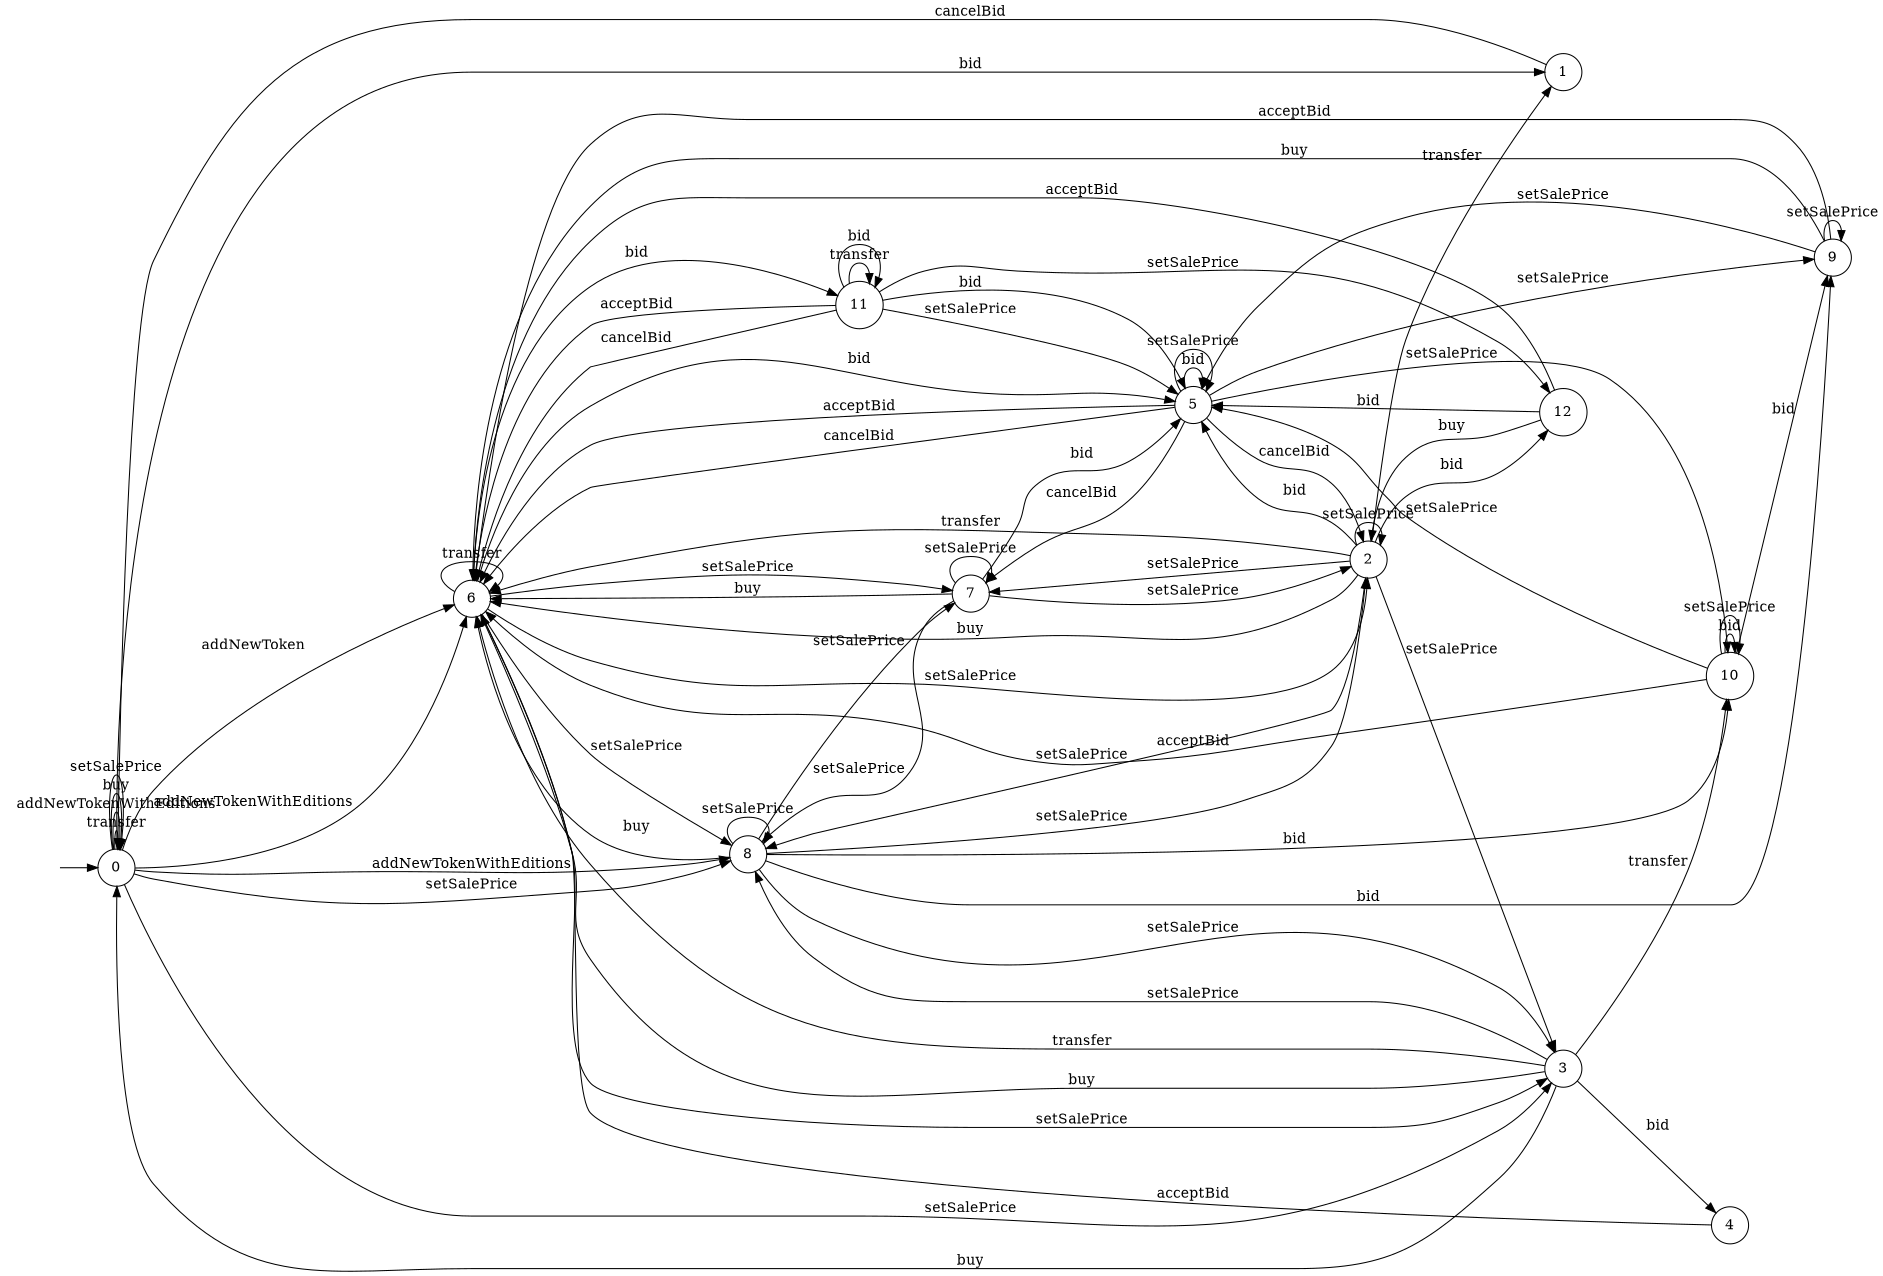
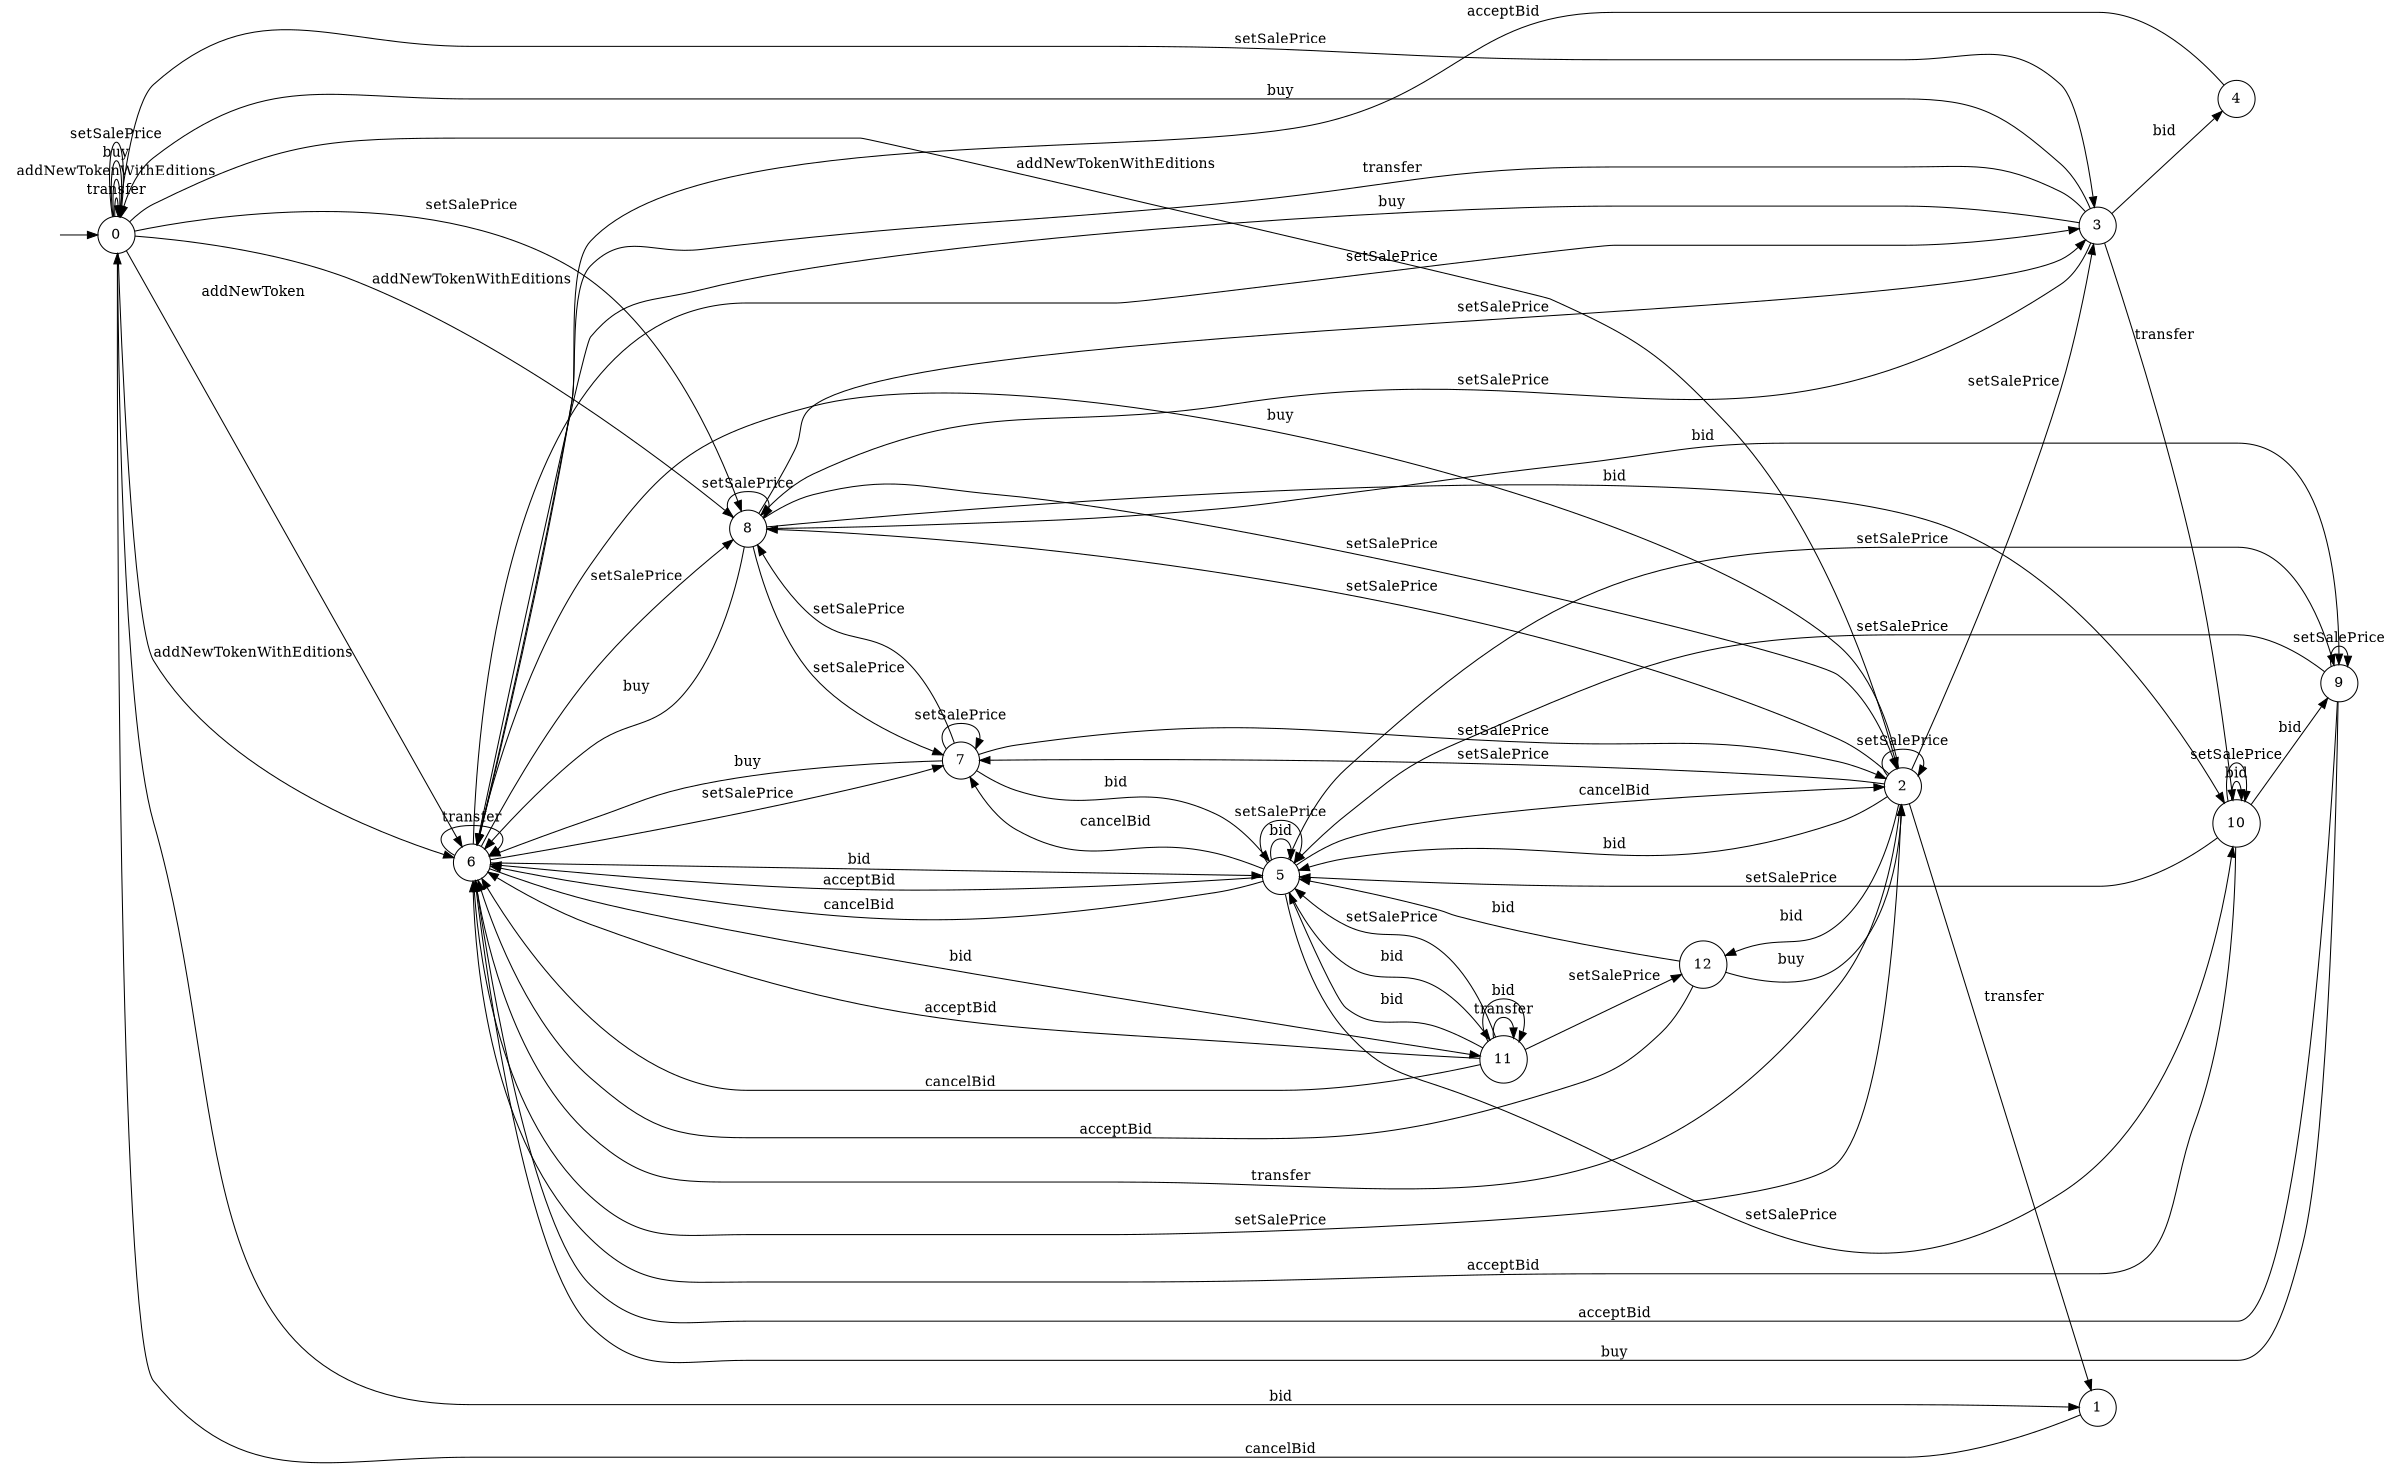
  digraph {
    rankdir=LR
    node [shape=circle]
    "" [shape=plaintext]
    n2 [label=0]
    n3 [label=1]
    n4 [label=6]
    n5 [label=8]
    n6 [label=2]
    n7 [label=3]
    n8 [label=10]
    n9 [label=9]
    n10 [label=5]
    n11 [label=7]
    n12 [label=11]
    n13 [label=12]
    n14 [label=4]
    "" -> n2
    n2 -> n2 [label=transfer]
    n2 -> n2 [label=addNewTokenWithEditions]
    n2 -> n2 [label=buy]
    n2 -> n2 [label=setSalePrice]
    n2 -> n3 [label=bid]
    n2 -> n4 [label=addNewToken]
    n2 -> n4 [label=addNewTokenWithEditions]
    n2 -> n5 [label=addNewTokenWithEditions]
    n2 -> n5 [label=setSalePrice]
+   n2 -> n6 [label=addNewTokenWithEditions]
    n2 -> n7 [label=setSalePrice]
    n3 -> n2 [label=cancelBid]
    n4 -> n4 [label=transfer]
    n4 -> n5 [label=setSalePrice]
    n4 -> n6 [label=setSalePrice]
    n4 -> n7 [label=setSalePrice]
    n4 -> n10 [label=bid]
    n4 -> n11 [label=setSalePrice]
    n4 -> n12 [label=bid]
    n5 -> n4 [label=buy]
    n5 -> n5 [label=setSalePrice]
    n5 -> n6 [label=setSalePrice]
    n5 -> n7 [label=setSalePrice]
    n5 -> n8 [label=bid]
    n5 -> n9 [label=bid]
    n5 -> n11 [label=setSalePrice]
    n6 -> n3 [label=transfer]
    n6 -> n4 [label=transfer]
    n6 -> n4 [label=buy]
    n6 -> n5 [label=setSalePrice]
    n6 -> n6 [label=setSalePrice]
    n6 -> n7 [label=setSalePrice]
    n6 -> n10 [label=bid]
    n6 -> n11 [label=setSalePrice]
    n6 -> n13 [label=bid]
    n7 -> n2 [label=buy]
    n7 -> n4 [label=transfer]
    n7 -> n4 [label=buy]
    n7 -> n5 [label=setSalePrice]
    n7 -> n8 [label=transfer]
    n7 -> n14 [label=bid]
    n8 -> n4 [label=acceptBid]
    n8 -> n8 [label=bid]
    n8 -> n8 [label=setSalePrice]
    n8 -> n9 [label=bid]
    n8 -> n10 [label=setSalePrice]
    n9 -> n4 [label=acceptBid]
    n9 -> n4 [label=buy]
    n9 -> n9 [label=setSalePrice]
    n9 -> n10 [label=setSalePrice]
    n10 -> n4 [label=acceptBid]
    n10 -> n4 [label=cancelBid]
    n10 -> n6 [label=cancelBid]
    n10 -> n8 [label=setSalePrice]
    n10 -> n9 [label=setSalePrice]
    n10 -> n10 [label=bid]
    n10 -> n10 [label=setSalePrice]
    n10 -> n11 [label=cancelBid]
+   n10 -> n12 [label=bid]
    n11 -> n4 [label=buy]
    n11 -> n5 [label=setSalePrice]
    n11 -> n6 [label=setSalePrice]
    n11 -> n10 [label=bid]
    n11 -> n11 [label=setSalePrice]
    n12 -> n4 [label=acceptBid]
    n12 -> n4 [label=cancelBid]
    n12 -> n10 [label=bid]
    n12 -> n10 [label=setSalePrice]
    n12 -> n12 [label=transfer]
    n12 -> n12 [label=bid]
    n12 -> n13 [label=setSalePrice]
    n13 -> n4 [label=acceptBid]
    n13 -> n6 [label=buy]
    n13 -> n10 [label=bid]
    n14 -> n4 [label=acceptBid]
  }
